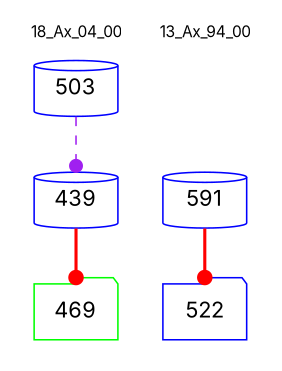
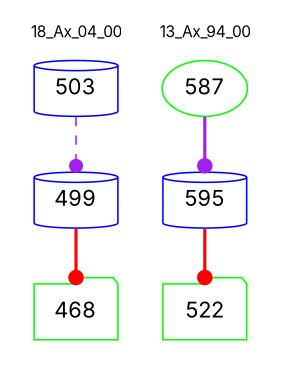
  digraph {
    fontname=Inter
    node [color=blue fontname=Inter shape=cylinder]
    edge [arrowhead=dot color=purple fontname=Inter style=bold]
    n1 [label=503]
-   n2 [label=439]
-   n3 [color=green label=469 shape=folder]
-   n5 [label=591]
-   n6 [label=522 shape=folder]
+   n2 [label=499]
+   n3 [color=green label=468 shape=folder]
+   n4 [color=green label=587 shape=ellipse]
+   n5 [label=595]
+   n6 [color=green label=522 shape=folder]
    subgraph cluster_1 {
      color=white
      fontsize=10
      label="18_Ax_04_00"
      n1
      n2
      n3
    }
    subgraph cluster_2 {
      color=white
      fontsize=10
      label="13_Ax_94_00"
+     n4
      n5
      n6
    }
    n1 -> n2 [style=dashed]
    n2 -> n3 [color=red]
+   n4 -> n5
    n5 -> n6 [color=red]
  }
